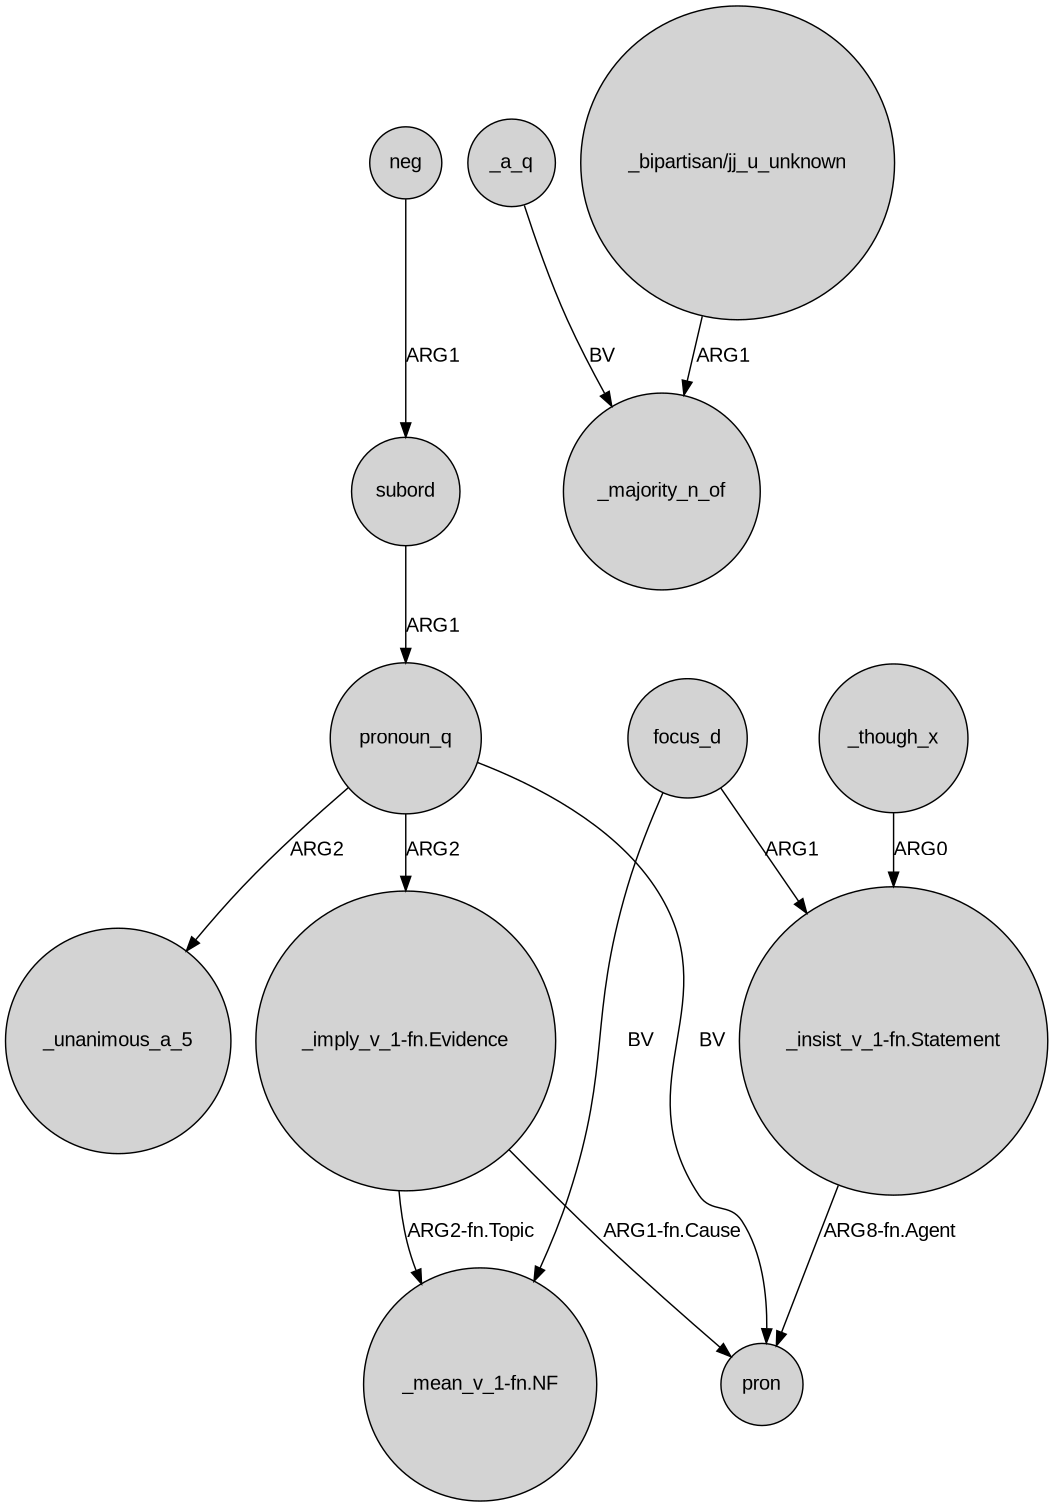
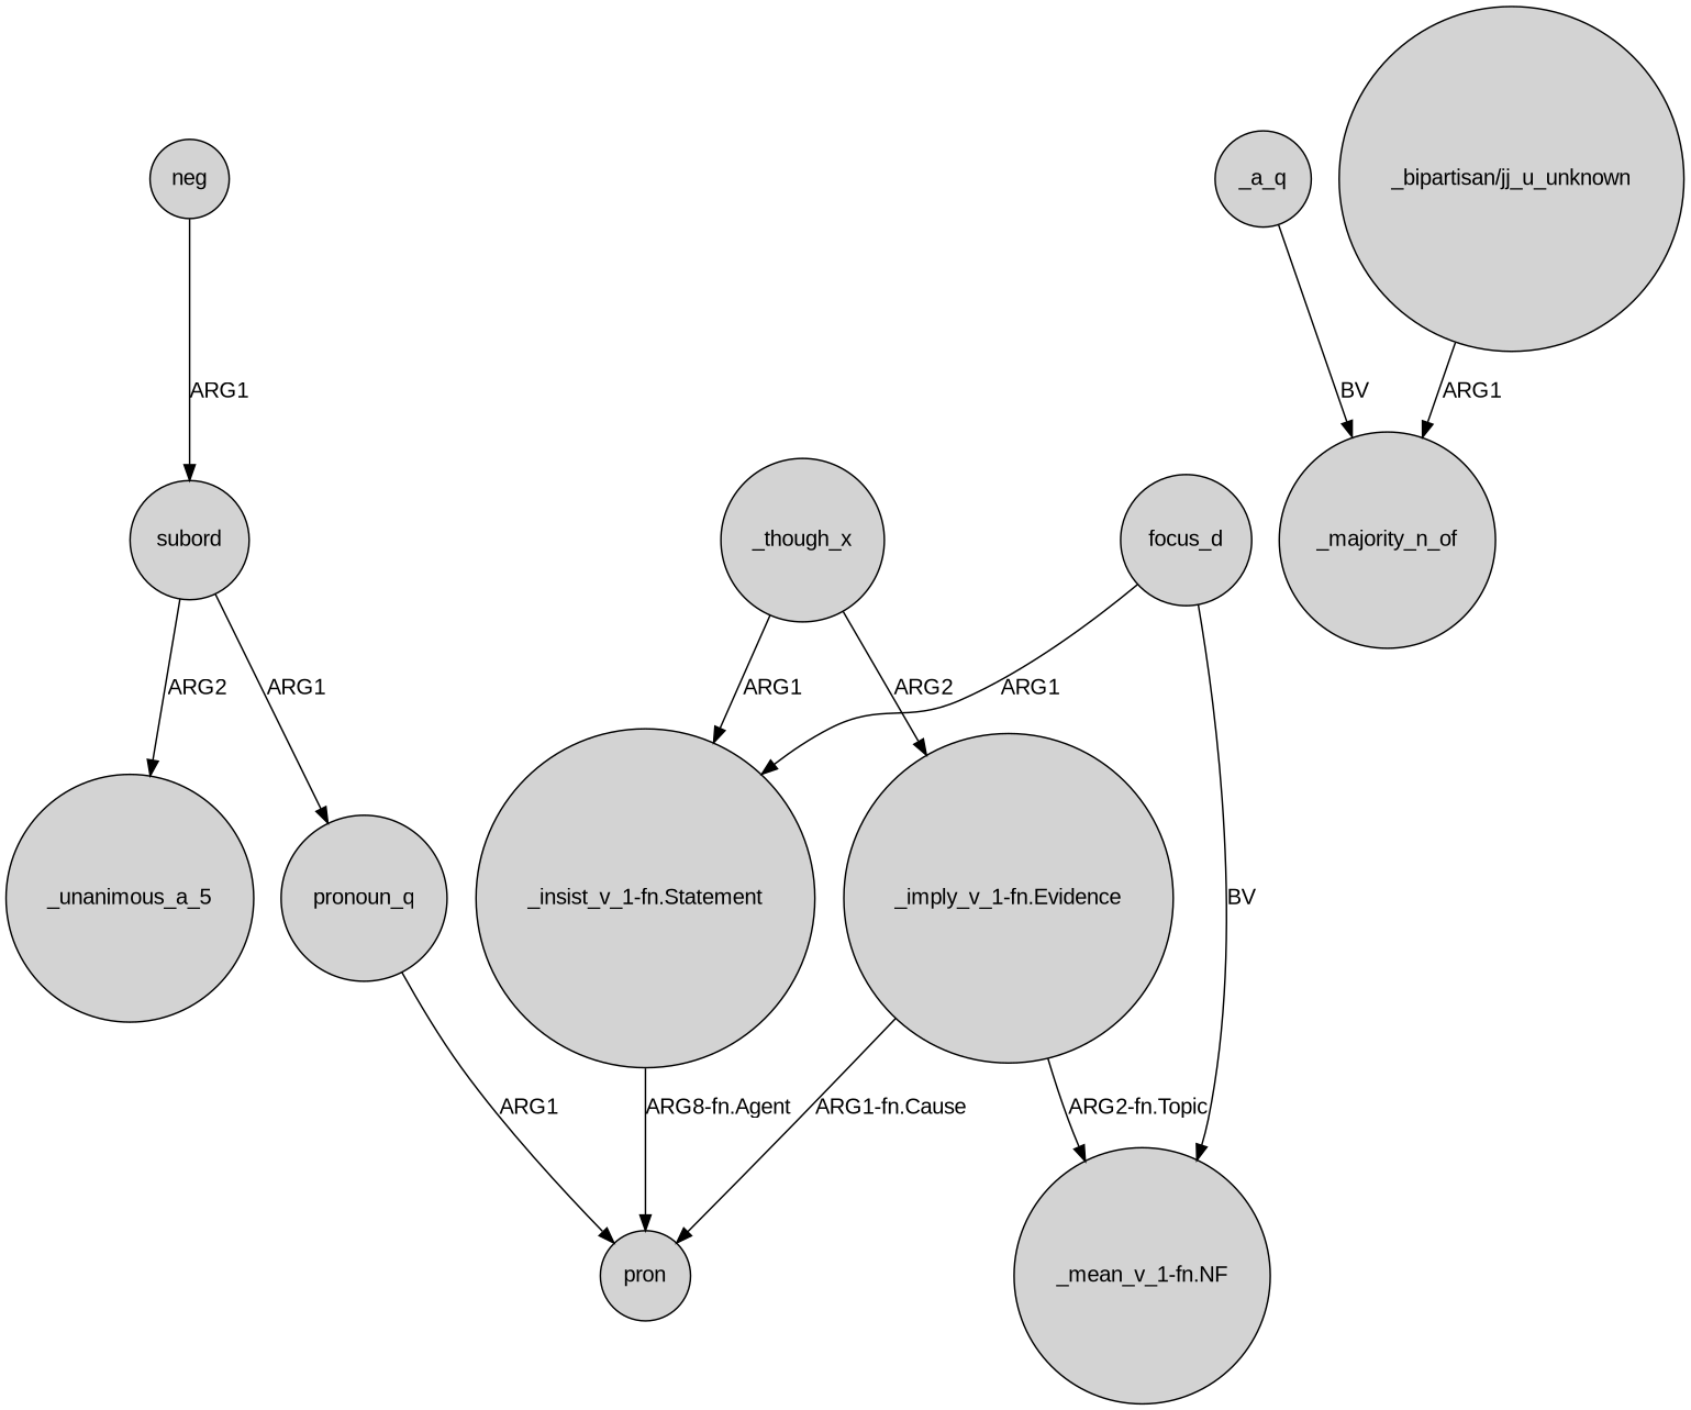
  digraph {
    fontname="Liberation Sans"
    node [fontname="Liberation Sans" shape=circle style=filled]
    edge [fontname="Liberation Sans"]
    "_insist_v_1-fn.Statement"
    pron
    neg
    subord
    n5 [label=_unanimous_a_5]
    pronoun_q
    _a_q
    _majority_n_of
    "_bipartisan/jj_u_unknown"
    "_imply_v_1-fn.Evidence"
    "_mean_v_1-fn.NF"
    focus_d
    _though_x
    "_insist_v_1-fn.Statement" -> pron [label="ARG8-fn.Agent"]
    neg -> subord [label=ARG1]
-   pronoun_q -> n5 [label=ARG2]
+   subord -> n5 [label=ARG2]
    subord -> pronoun_q [label=ARG1]
-   pronoun_q -> pron [label=BV]
+   pronoun_q -> pron [label=ARG1]
    _a_q -> _majority_n_of [label=BV]
    "_bipartisan/jj_u_unknown" -> _majority_n_of [label=ARG1]
    "_imply_v_1-fn.Evidence" -> pron [label="ARG1-fn.Cause"]
    "_imply_v_1-fn.Evidence" -> "_mean_v_1-fn.NF" [label="ARG2-fn.Topic"]
    focus_d -> "_insist_v_1-fn.Statement" [label=ARG1]
    focus_d -> "_mean_v_1-fn.NF" [label=BV]
-   _though_x -> "_insist_v_1-fn.Statement" [label=ARG0]
-   pronoun_q -> "_imply_v_1-fn.Evidence" [label=ARG2]
+   _though_x -> "_insist_v_1-fn.Statement" [label=ARG1]
+   _though_x -> "_imply_v_1-fn.Evidence" [label=ARG2]
  }
